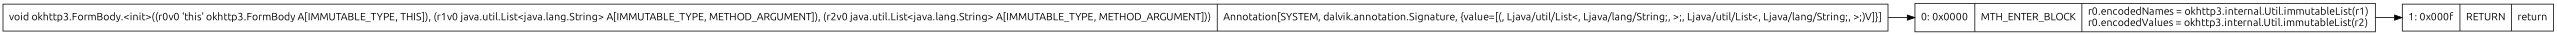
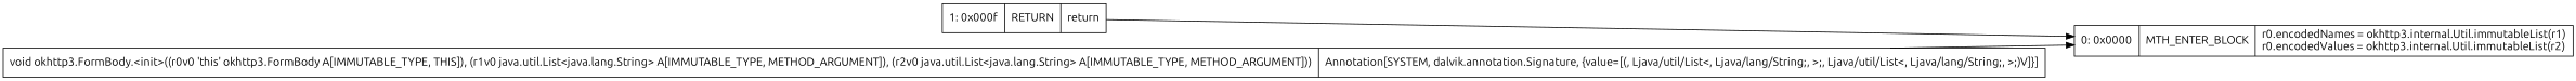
  digraph {
    rankdir=LR
    fontname=Ubuntu
    node [shape=record fontname=Ubuntu]
    edge [fontname=Ubuntu]
    n1 [label="{0\:\ 0x0000|MTH_ENTER_BLOCK\l|r0.encodedNames = okhttp3.internal.Util.immutableList(r1)\lr0.encodedValues = okhttp3.internal.Util.immutableList(r2)\l}"]
    n2 [label="{1\:\ 0x000f|RETURN\l|return\l}"]
    n3 [label="{void okhttp3.FormBody.\<init\>((r0v0 'this' okhttp3.FormBody A[IMMUTABLE_TYPE, THIS]), (r1v0 java.util.List\<java.lang.String\> A[IMMUTABLE_TYPE, METHOD_ARGUMENT]), (r2v0 java.util.List\<java.lang.String\> A[IMMUTABLE_TYPE, METHOD_ARGUMENT]))  | Annotation[SYSTEM, dalvik.annotation.Signature, \{value=[(, Ljava\/util\/List\<, Ljava\/lang\/String;, \>;, Ljava\/util\/List\<, Ljava\/lang\/String;, \>;)V]\}]\l}"]
-   n1 -> n2
+   n2 -> n1
    n3 -> n1
  }
